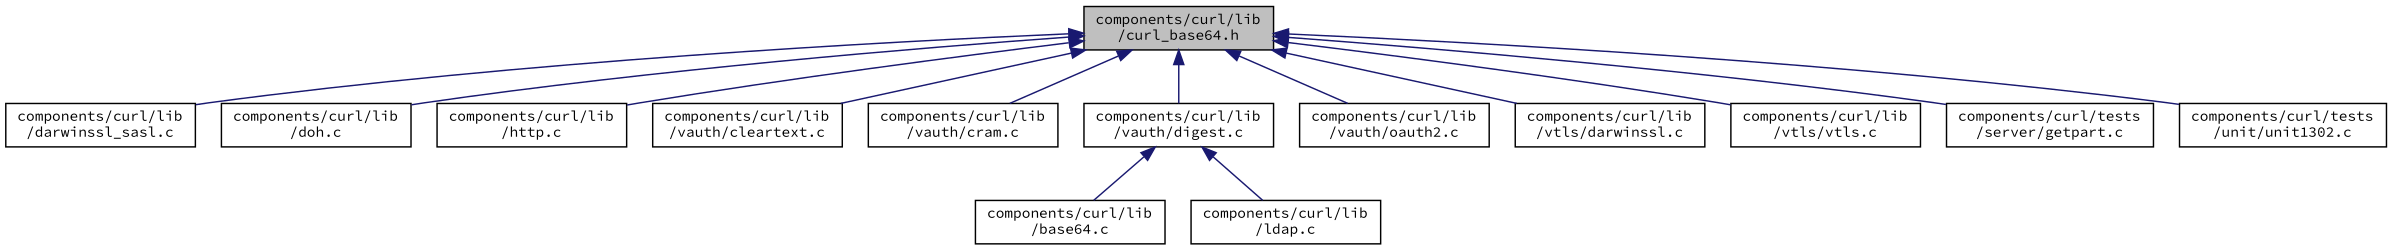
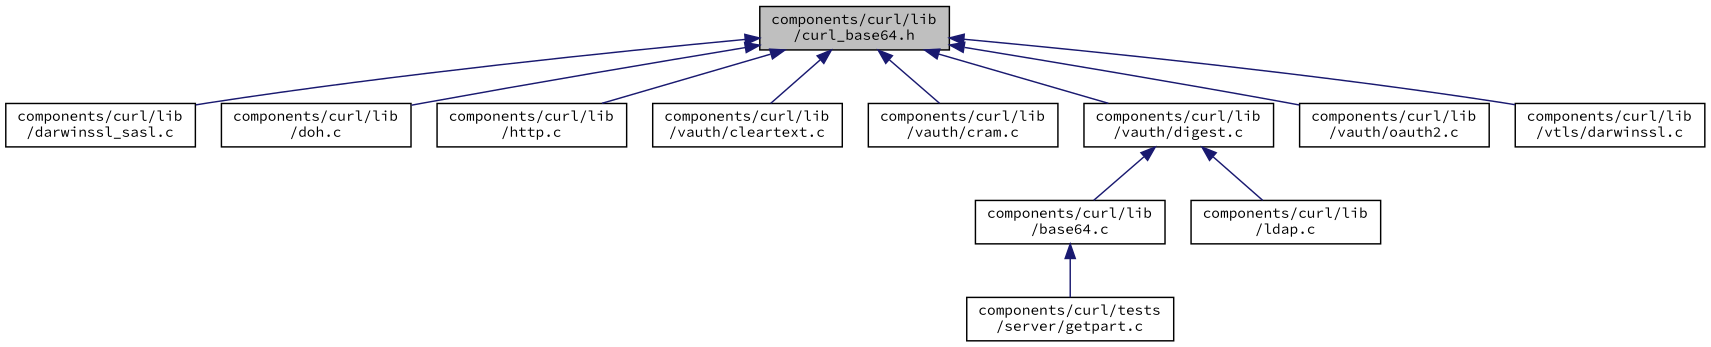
  digraph {
    fontname="Source Code Pro"
    node [color=black fillcolor=white fontname="Source Code Pro" fontsize=10 shape=record style=filled]
    edge [color=midnightblue dir=back fontname="Source Code Pro" fontsize=10 labelfontname=Helvetica labelfontsize=10 style=solid]
    n1 [fillcolor=grey75 fontcolor=black height=0.2 label="components/curl/lib\l/curl_base64.h" width=0.4]
    n2 [height=0.2 label="components/curl/lib\l/darwinssl_sasl.c" width=0.4]
    n3 [height=0.2 label="components/curl/lib\l/doh.c" width=0.4]
    n4 [height=0.2 label="components/curl/lib\l/http.c" width=0.4]
    n5 [height=0.2 label="components/curl/lib\l/vauth/cleartext.c" width=0.4]
    n6 [height=0.2 label="components/curl/lib\l/vauth/cram.c" width=0.4]
    n7 [height=0.2 label="components/curl/lib\l/vauth/digest.c" width=0.4]
    n8 [height=0.2 label="components/curl/lib\l/vauth/oauth2.c" width=0.4]
    n9 [height=0.2 label="components/curl/lib\l/vtls/darwinssl.c" width=0.4]
-   n10 [height=0.2 label="components/curl/lib\l/vtls/vtls.c" width=0.4]
    n11 [height=0.2 label="components/curl/tests\l/server/getpart.c" width=0.4]
-   n12 [height=0.2 label="components/curl/tests\l/unit/unit1302.c" width=0.4]
    n13 [height=0.2 label="components/curl/lib\l/base64.c" width=0.4]
    n14 [height=0.2 label="components/curl/lib\l/ldap.c" width=0.4]
    n1 -> n2
    n1 -> n3
    n1 -> n4
    n1 -> n5
    n1 -> n6
    n1 -> n7
    n1 -> n8
    n1 -> n9
-   n1 -> n10
-   n1 -> n11
-   n1 -> n12
+   n13 -> n11
    n7 -> n13
    n7 -> n14
  }
